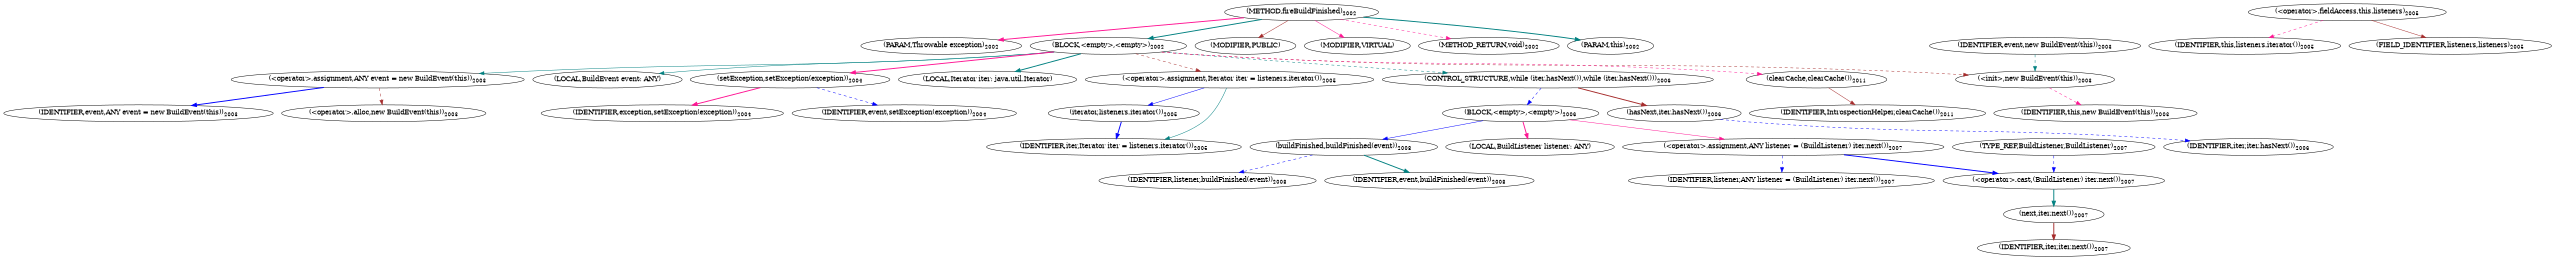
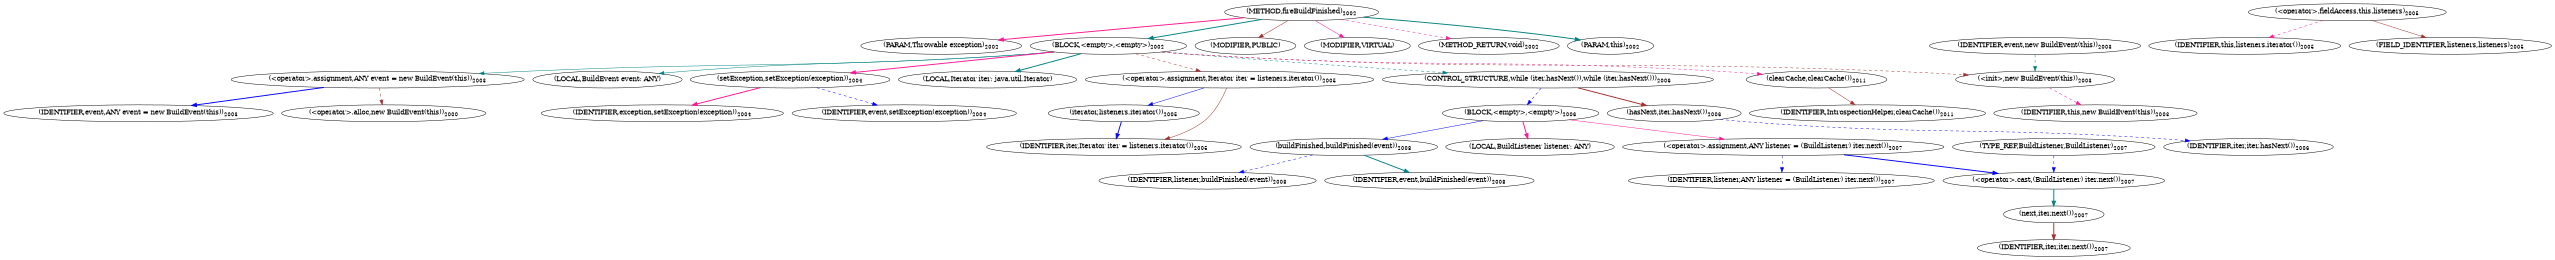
  digraph {
    edge [color=blue style=dashed]
    n1 [label=<(METHOD,fireBuildFinished)<SUB>2002</SUB>>]
    n2 [label=<(PARAM,this)<SUB>2002</SUB>>]
    n3 [label=<(PARAM,Throwable exception)<SUB>2002</SUB>>]
    n4 [label=<(BLOCK,&lt;empty&gt;,&lt;empty&gt;)<SUB>2002</SUB>>]
    n5 [label=<(MODIFIER,PUBLIC)>]
    n6 [label=<(MODIFIER,VIRTUAL)>]
    n7 [label=<(METHOD_RETURN,void)<SUB>2002</SUB>>]
    n8 [label=<(LOCAL,BuildEvent event: ANY)>]
    n9 [label=<(&lt;operator&gt;.assignment,ANY event = new BuildEvent(this))<SUB>2003</SUB>>]
    n10 [label=<(&lt;init&gt;,new BuildEvent(this))<SUB>2003</SUB>>]
    n11 [label=<(setException,setException(exception))<SUB>2004</SUB>>]
    n12 [label=<(LOCAL,Iterator iter: java.util.Iterator)>]
    n13 [label=<(&lt;operator&gt;.assignment,Iterator iter = listeners.iterator())<SUB>2005</SUB>>]
    n14 [label=<(CONTROL_STRUCTURE,while (iter.hasNext()),while (iter.hasNext()))<SUB>2006</SUB>>]
    n15 [label=<(clearCache,clearCache())<SUB>2011</SUB>>]
    n16 [label=<(IDENTIFIER,event,ANY event = new BuildEvent(this))<SUB>2003</SUB>>]
-   n17 [label=<(&lt;operator&gt;.alloc,new BuildEvent(this))<SUB>2003</SUB>>]
+   n17 [label=<(&lt;operator&gt;.alloc,new BuildEvent(this))<SUB>2000</SUB>>]
    n18 [label=<(IDENTIFIER,this,new BuildEvent(this))<SUB>2003</SUB>>]
    n19 [label=<(IDENTIFIER,event,setException(exception))<SUB>2004</SUB>>]
    n20 [label=<(IDENTIFIER,exception,setException(exception))<SUB>2004</SUB>>]
    n21 [label=<(IDENTIFIER,iter,Iterator iter = listeners.iterator())<SUB>2005</SUB>>]
    n22 [label=<(iterator,listeners.iterator())<SUB>2005</SUB>>]
    n23 [label=<(hasNext,iter.hasNext())<SUB>2006</SUB>>]
    n24 [label=<(BLOCK,&lt;empty&gt;,&lt;empty&gt;)<SUB>2006</SUB>>]
    n25 [label=<(IDENTIFIER,IntrospectionHelper,clearCache())<SUB>2011</SUB>>]
    n26 [label=<(IDENTIFIER,event,new BuildEvent(this))<SUB>2003</SUB>>]
    n27 [label=<(&lt;operator&gt;.fieldAccess,this.listeners)<SUB>2005</SUB>>]
    n28 [label=<(IDENTIFIER,this,listeners.iterator())<SUB>2005</SUB>>]
    n29 [label=<(FIELD_IDENTIFIER,listeners,listeners)<SUB>2005</SUB>>]
    n30 [label=<(IDENTIFIER,iter,iter.hasNext())<SUB>2006</SUB>>]
    n31 [label=<(LOCAL,BuildListener listener: ANY)>]
    n32 [label=<(&lt;operator&gt;.assignment,ANY listener = (BuildListener) iter.next())<SUB>2007</SUB>>]
    n33 [label=<(buildFinished,buildFinished(event))<SUB>2008</SUB>>]
    n34 [label=<(IDENTIFIER,listener,ANY listener = (BuildListener) iter.next())<SUB>2007</SUB>>]
    n35 [label=<(&lt;operator&gt;.cast,(BuildListener) iter.next())<SUB>2007</SUB>>]
    n36 [label=<(IDENTIFIER,listener,buildFinished(event))<SUB>2008</SUB>>]
    n37 [label=<(IDENTIFIER,event,buildFinished(event))<SUB>2008</SUB>>]
    n38 [label=<(next,iter.next())<SUB>2007</SUB>>]
    n39 [label=<(TYPE_REF,BuildListener,BuildListener)<SUB>2007</SUB>>]
    n40 [label=<(IDENTIFIER,iter,iter.next())<SUB>2007</SUB>>]
    n1 -> n2 [color=teal style=bold]
    n1 -> n3 [color=deeppink style=bold]
    n1 -> n4 [color=teal style=bold]
    n1 -> n5 [color=brown style=solid]
    n1 -> n6 [color=deeppink style=solid]
    n1 -> n7 [color=deeppink]
    n4 -> n8 [color=teal style=solid]
    n4 -> n9 [color=teal style=solid]
    n4 -> n10 [color=brown]
    n4 -> n11 [color=deeppink style=bold]
    n4 -> n12 [color=teal style=bold]
    n4 -> n13 [color=brown]
    n4 -> n14 [color=teal]
    n4 -> n15 [color=deeppink]
    n9 -> n16 [style=bold]
    n9 -> n17 [color=brown]
    n10 -> n18 [color=deeppink]
    n11 -> n19
    n11 -> n20 [color=deeppink style=bold]
-   n13 -> n21 [color=teal style=solid]
+   n13 -> n21 [color=brown style=solid]
    n13 -> n22 [style=solid]
    n14 -> n23 [color=brown style=bold]
    n14 -> n24
    n15 -> n25 [color=brown style=solid]
    n22 -> n21 [style=bold]
    n23 -> n30
    n24 -> n31 [color=deeppink style=bold]
    n24 -> n32 [color=deeppink style=solid]
    n24 -> n33 [style=solid]
    n26 -> n10 [color=teal]
    n27 -> n28 [color=deeppink]
    n27 -> n29 [color=brown style=solid]
    n32 -> n34
    n32 -> n35 [style=bold]
    n33 -> n36
    n33 -> n37 [color=teal style=bold]
    n35 -> n38 [color=teal style=bold]
    n38 -> n40 [color=brown style=bold]
    n39 -> n35
  }
